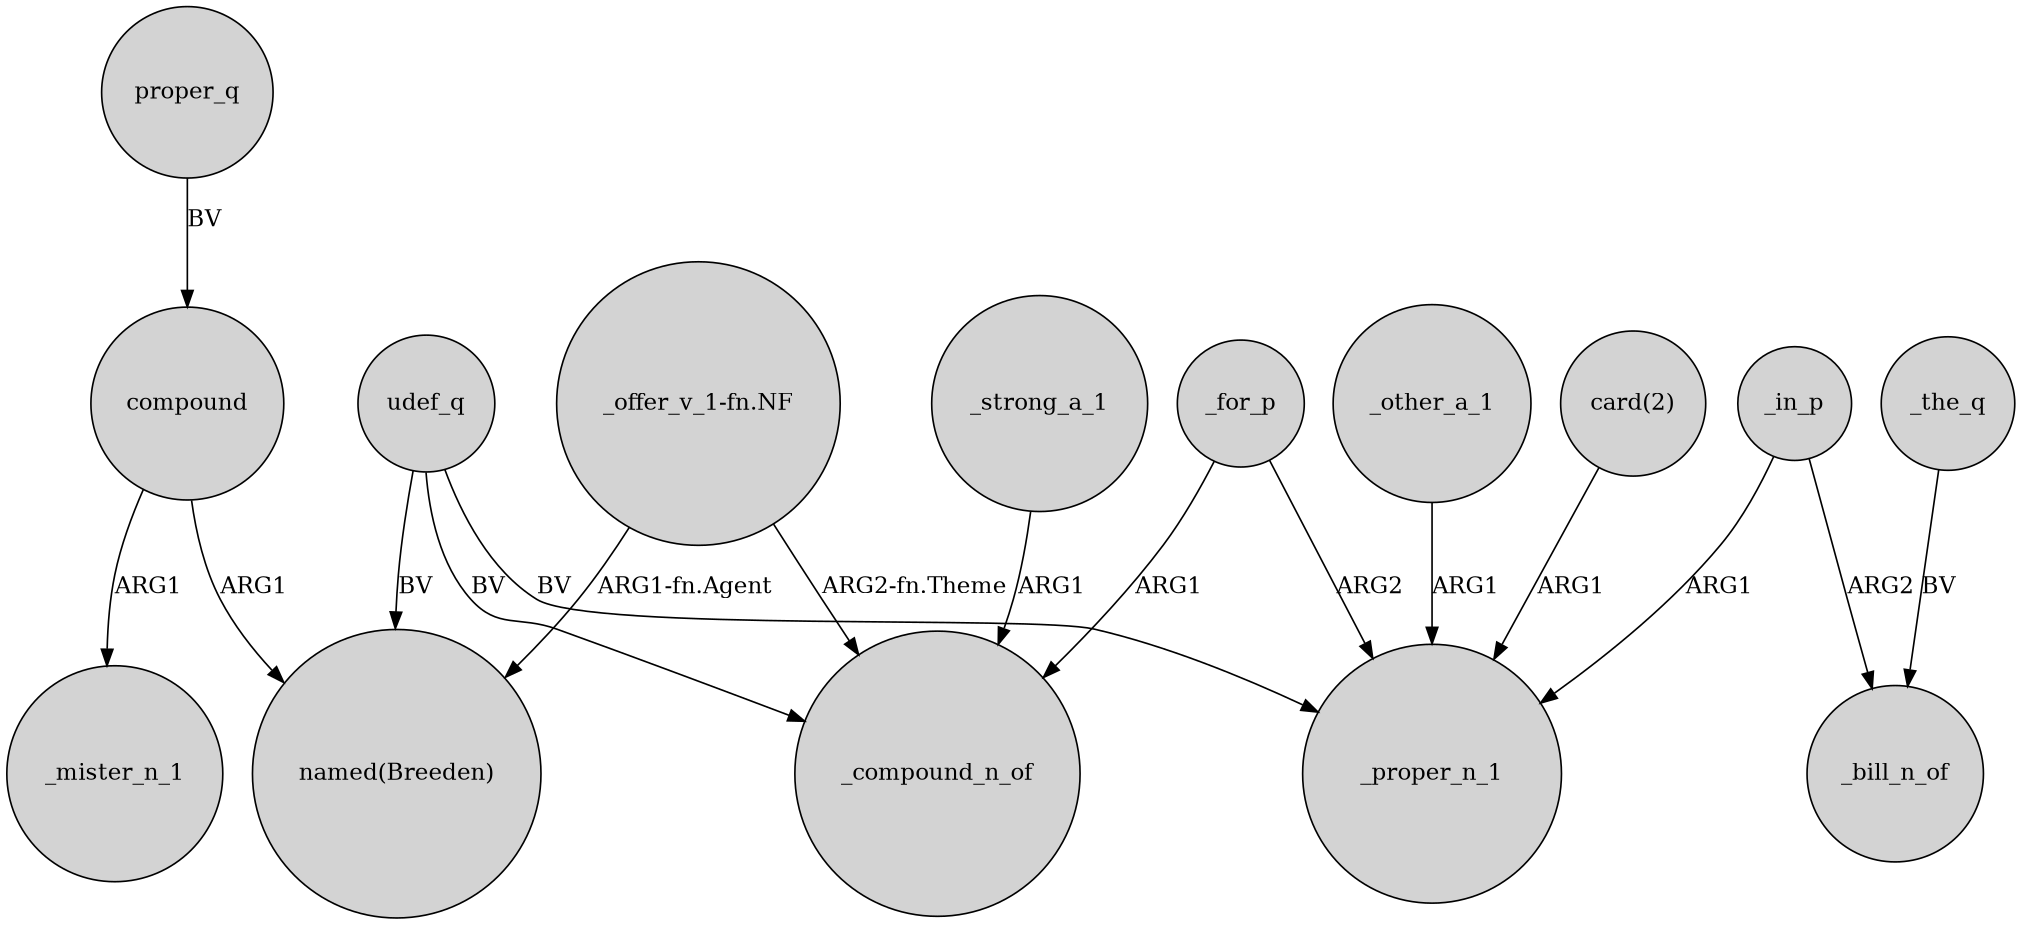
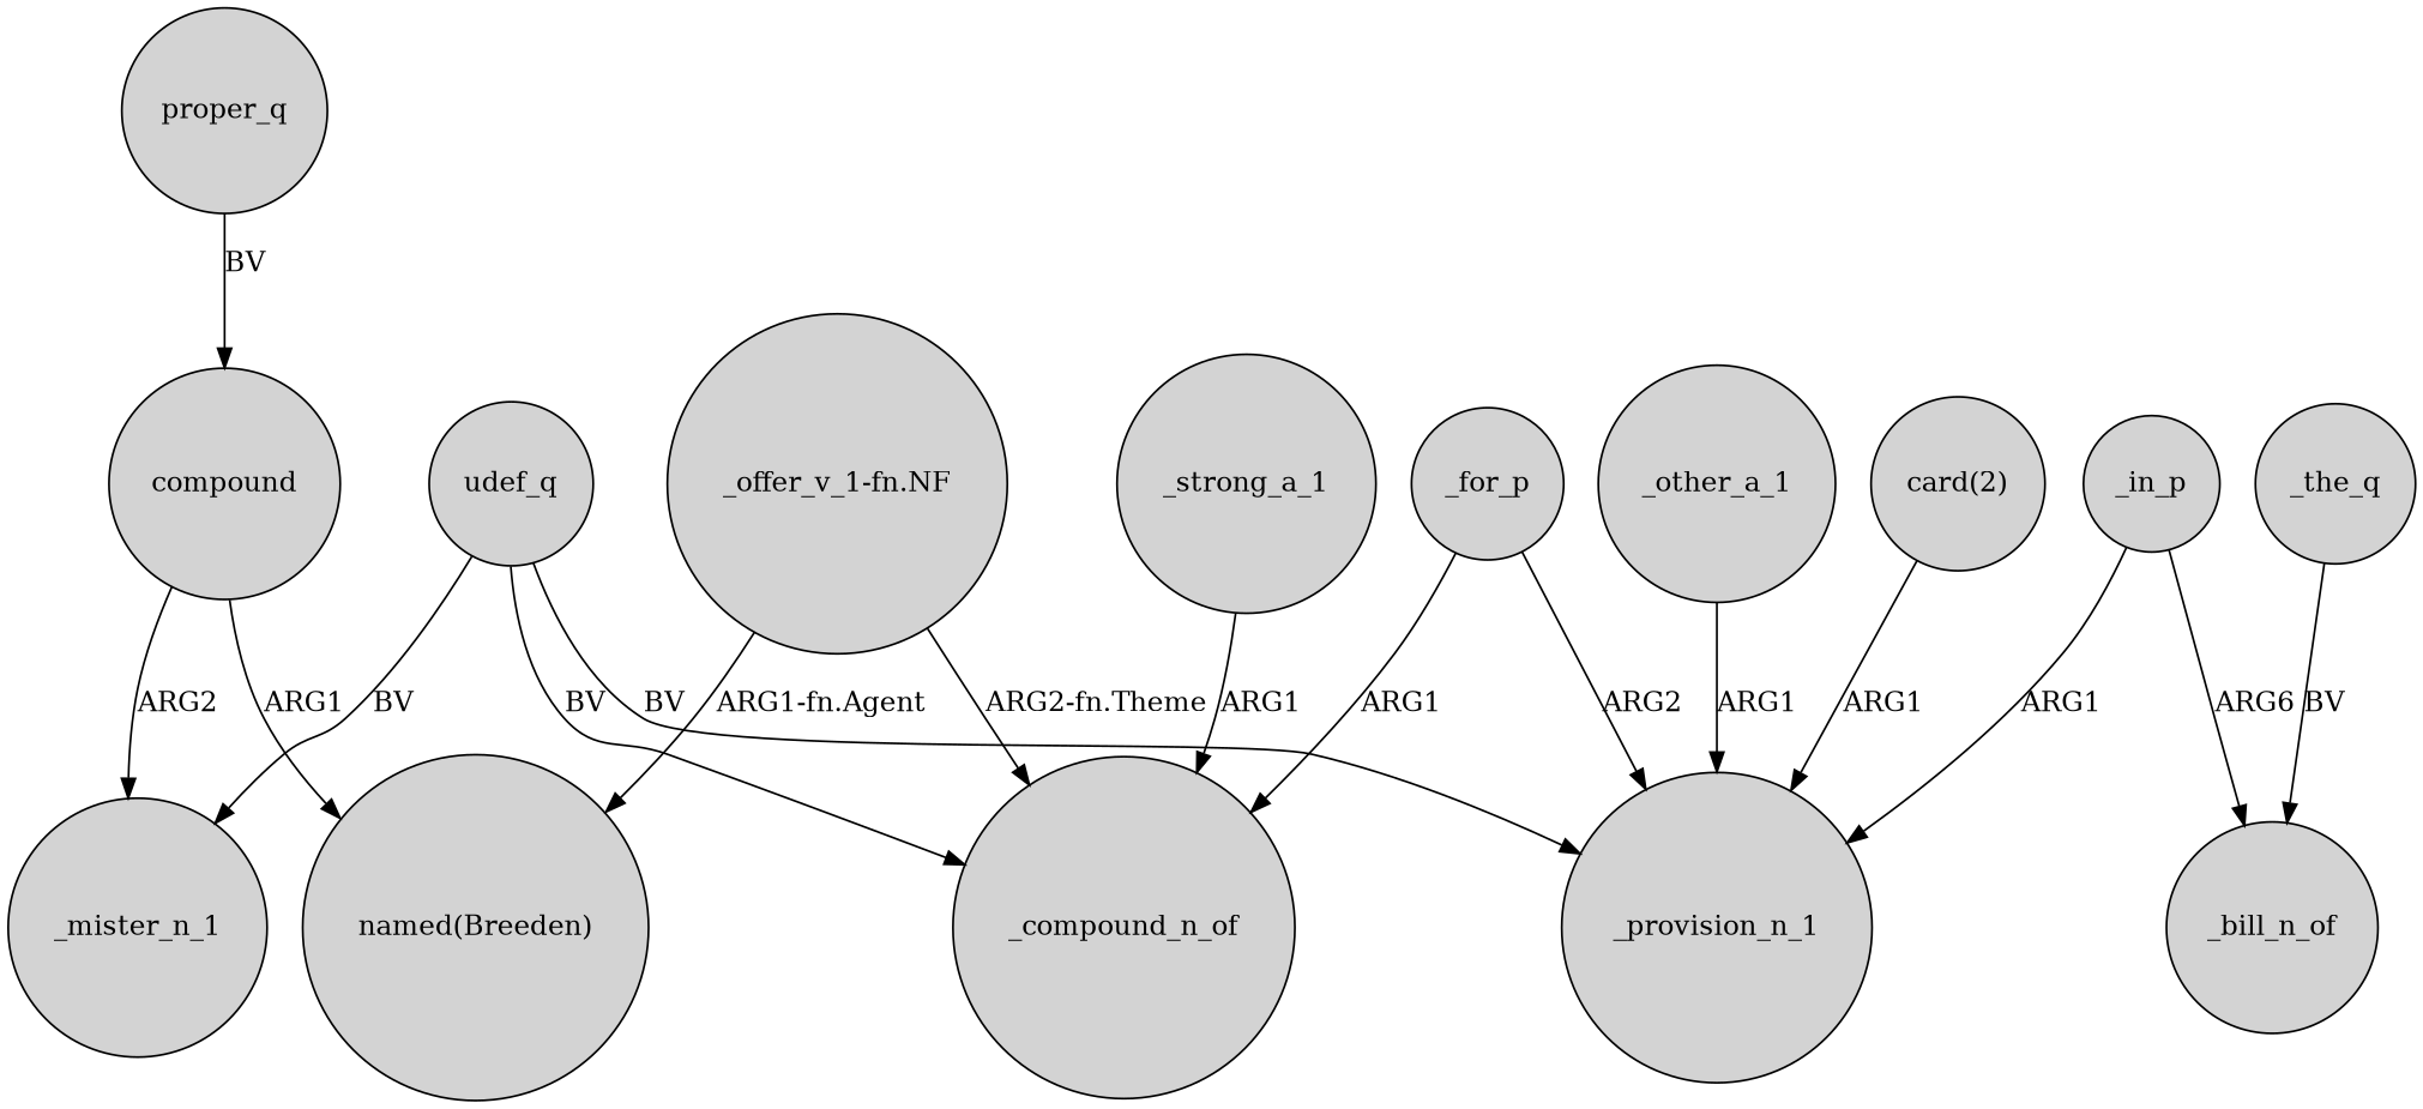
  digraph {
    node [shape=circle style=filled]
    udef_q
    _mister_n_1
    n3 [label=_compound_n_of]
-   _provision_n_1 [label=_proper_n_1]
+   _provision_n_1
    _the_q
    _bill_n_of
    _other_a_1
    proper_q
    compound
    "_offer_v_1-fn.NF"
    "named(Breeden)"
    _in_p
    "card(2)"
    _for_p
    _strong_a_1
-   udef_q -> "named(Breeden)" [label=BV]
+   udef_q -> _mister_n_1 [label=BV]
    udef_q -> n3 [label=BV]
    udef_q -> _provision_n_1 [label=BV]
    _the_q -> _bill_n_of [label=BV]
    _other_a_1 -> _provision_n_1 [label=ARG1]
    proper_q -> compound [label=BV]
-   compound -> _mister_n_1 [label=ARG1]
+   compound -> _mister_n_1 [label=ARG2]
    compound -> "named(Breeden)" [label=ARG1]
    "_offer_v_1-fn.NF" -> n3 [label="ARG2-fn.Theme"]
    "_offer_v_1-fn.NF" -> "named(Breeden)" [label="ARG1-fn.Agent"]
    _in_p -> _provision_n_1 [label=ARG1]
-   _in_p -> _bill_n_of [label=ARG2]
+   _in_p -> _bill_n_of [label=ARG6]
    "card(2)" -> _provision_n_1 [label=ARG1]
    _for_p -> n3 [label=ARG1]
    _for_p -> _provision_n_1 [label=ARG2]
    _strong_a_1 -> n3 [label=ARG1]
  }
